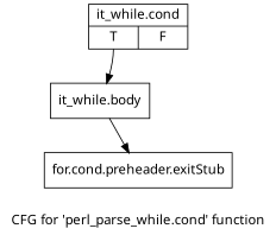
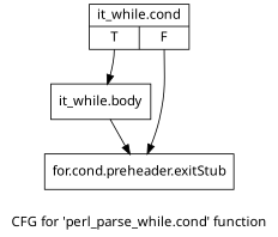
  digraph {
    fontname="Noto Sans"
    label="CFG for 'perl_parse_while.cond' function"
    node [fontname="Noto Sans" shape=record]
    edge [fontname="Noto Sans"]
    n1 [label="{it_while.cond|{<s0>T|<s1>F}}"]
    n2 [label="{for.cond.preheader.exitStub}"]
    n3 [label="{it_while.body}"]
+   n1 -> n2 [tailport=s1]
    n1 -> n3 [tailport=s0]
    n3 -> n2
  }
